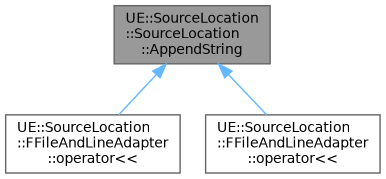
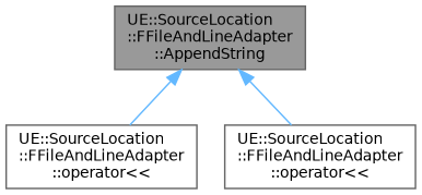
  digraph {
    rankdir=TB
    node [color=grey40 fillcolor=white fontname=Helvetica fontsize=10 shape=box style=filled]
    edge [color=steelblue1 dir=back fontname=Helvetica fontsize=10 labelfontname=Helvetica labelfontsize=10 style=solid]
-   n1 [color=gray40 fillcolor=grey60 fontcolor=black height=0.2 label="UE::SourceLocation\l::SourceLocation\l::AppendString" width=0.4]
+   n1 [color=gray40 fillcolor=grey60 fontcolor=black height=0.2 label="UE::SourceLocation\l::FFileAndLineAdapter\l::AppendString" width=0.4]
    n2 [height=0.2 label="UE::SourceLocation\l::FFileAndLineAdapter\l::operator\<\<" width=0.4]
    n3 [height=0.2 label="UE::SourceLocation\l::FFileAndLineAdapter\l::operator\<\<" width=0.4]
    n1 -> n2
    n1 -> n3
  }
